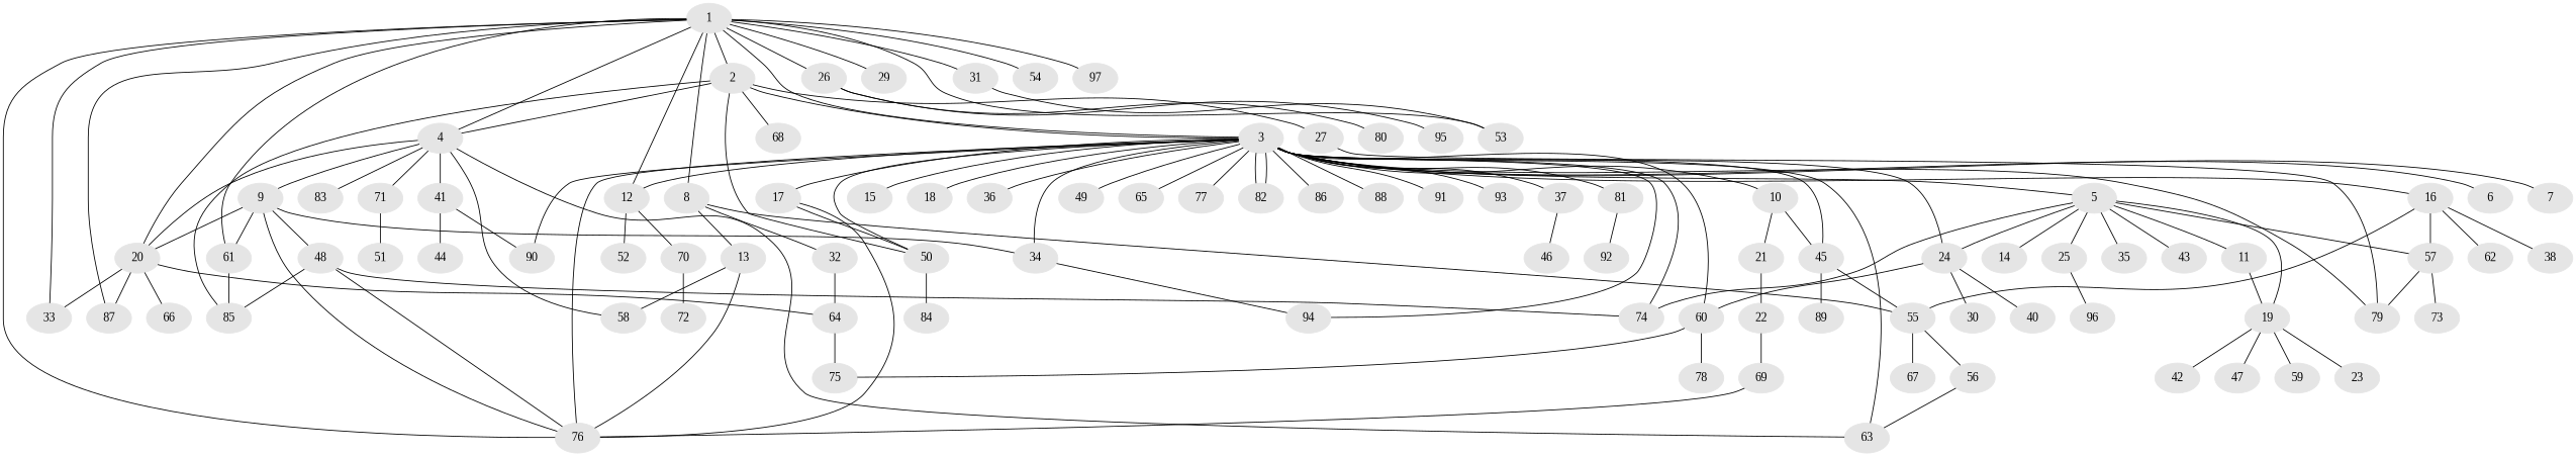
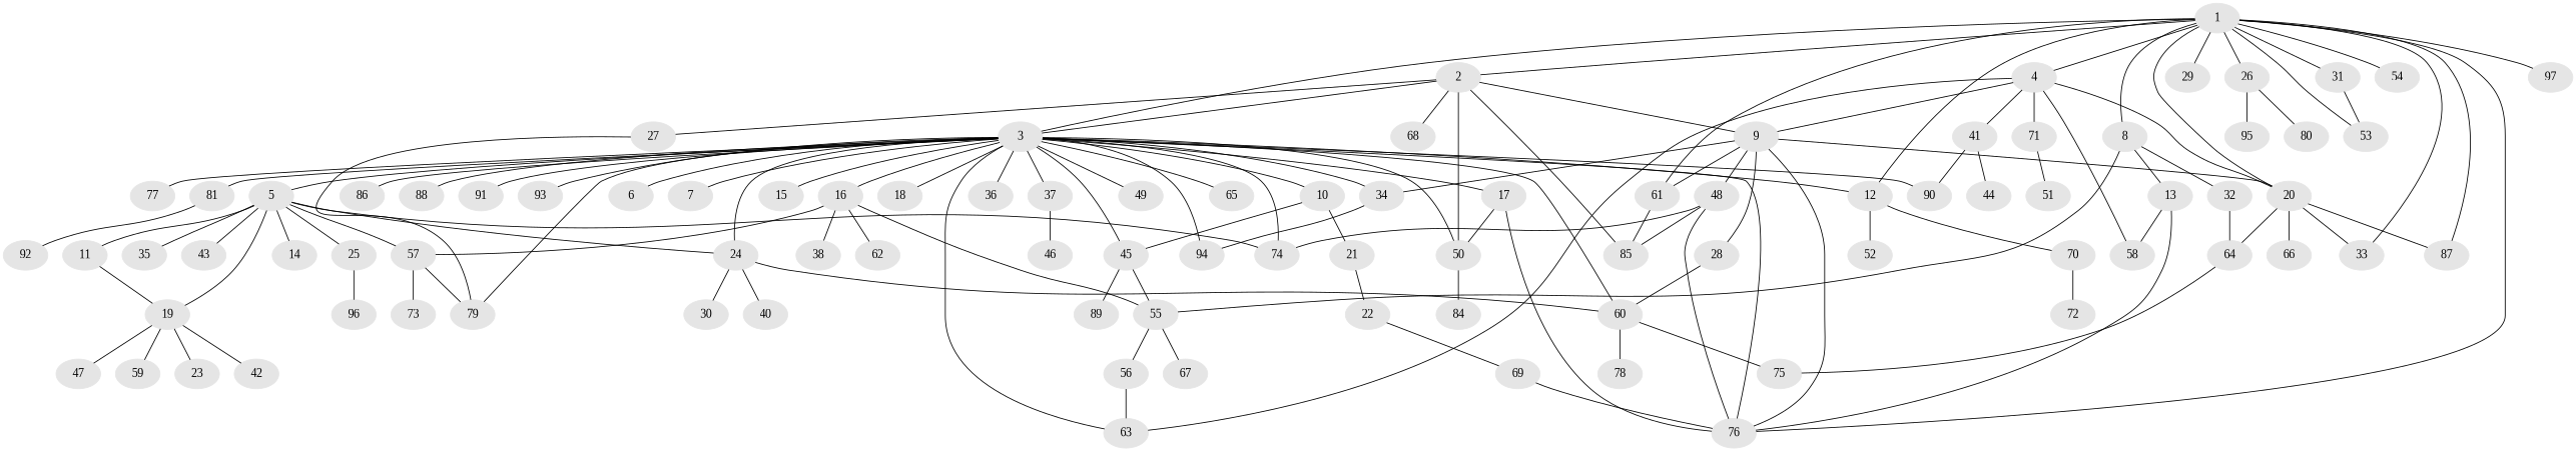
  graph {
    fontname="Liberation Serif"
    node [color=gray90 fontname="Liberation Serif" style=filled]
    edge [fontname="Liberation Serif"]
    1
    2
    3
    4
    8
    12
    20
    26
    29
    31
    33
    53
    54
    61
    76
    87
    97
    27
    50
    68
    85
    5
    6
    7
    10
    15
    16
    17
    18
    24
    34
    36
    37
    45
    49
    60
    63
    65
    74
    77
    79
    81
-   82
    86
    88
    90
    91
    93
    94
    9
    41
    58
    71
-   83
    13
    32
    55
    52
    70
    64
    66
    80
    95
    84
    11
    14
    19
    25
    35
    43
    57
    21
    38
    62
    30
    40
    46
    89
    75
    78
    92
+   28
    48
    44
    51
    23
    42
    47
    59
    96
    73
    56
    67
    22
    72
    69
    1 -- 2
    1 -- 3
    1 -- 4
    1 -- 8
    1 -- 12
    1 -- 20
    1 -- 26
    1 -- 29
    1 -- 31
    1 -- 33
    1 -- 53
    1 -- 54
    1 -- 61
    1 -- 76
    1 -- 87
    1 -- 97
    2 -- 3
-   2 -- 4
+   2 -- 9
    2 -- 27
    2 -- 50
    2 -- 68
    2 -- 85
    3 -- 12
    3 -- 76
    3 -- 50
    3 -- 5
    3 -- 6
    3 -- 7
    3 -- 10
    3 -- 15
    3 -- 16
    3 -- 17
    3 -- 18
    3 -- 24
    3 -- 34
    3 -- 36
    3 -- 37
    3 -- 45
    3 -- 49
    3 -- 60
    3 -- 63
    3 -- 65
    3 -- 74
    3 -- 77
    3 -- 79
    3 -- 81
-   3 -- 82
-   3 -- 82
    3 -- 86
    3 -- 88
    3 -- 90
    3 -- 91
    3 -- 93
    3 -- 94
    4 -- 20
    4 -- 63
    4 -- 9
    4 -- 41
    4 -- 58
    4 -- 71
-   4 -- 83
    8 -- 13
    8 -- 32
    8 -- 55
    12 -- 52
    12 -- 70
    20 -- 33
    20 -- 87
    20 -- 64
    20 -- 66
    26 -- 80
    26 -- 95
    31 -- 53
    61 -- 85
    27 -- 79
    50 -- 84
    5 -- 24
    5 -- 74
    5 -- 11
    5 -- 14
    5 -- 19
    5 -- 25
    5 -- 35
    5 -- 43
    5 -- 57
    10 -- 45
    10 -- 21
    16 -- 55
    16 -- 57
    16 -- 38
    16 -- 62
    17 -- 76
    17 -- 50
    24 -- 60
    24 -- 30
    24 -- 40
    34 -- 94
    37 -- 46
    45 -- 55
    45 -- 89
    60 -- 75
    60 -- 78
    81 -- 92
    9 -- 20
    9 -- 61
    9 -- 76
    9 -- 34
+   9 -- 28
    9 -- 48
    41 -- 90
    41 -- 44
    71 -- 51
    13 -- 76
    13 -- 58
    32 -- 64
    55 -- 56
    55 -- 67
    70 -- 72
    64 -- 75
    11 -- 19
    19 -- 23
    19 -- 42
    19 -- 47
    19 -- 59
    25 -- 96
    57 -- 79
    57 -- 73
    21 -- 22
+   28 -- 60
    48 -- 76
    48 -- 85
    48 -- 74
    56 -- 63
    22 -- 69
    69 -- 76
  }
